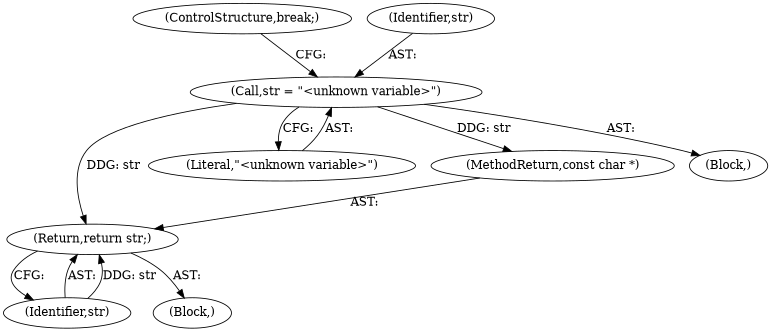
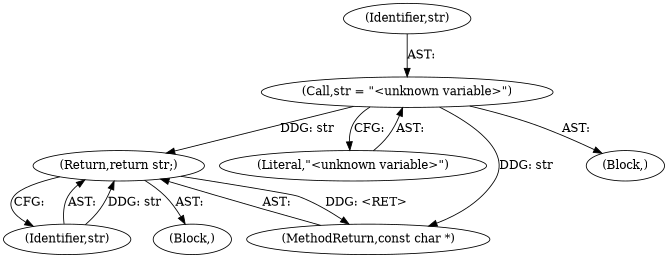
  digraph {
    n1 [label="(Call,str = \"<unknown variable>\")"]
    n2 [label="(Return,return str;)"]
    n3 [label="(Literal,\"<unknown variable>\")"]
    n4 [label="(MethodReturn,const char *)"]
    n5 [label="(Block,)"]
    n6 [label="(Identifier,str)"]
    n7 [label="(Block,)"]
-   n8 [label="(ControlStructure,break;)"]
    n9 [label="(Identifier,str)"]
    n1 -> n2 [label="DDG: str"]
    n1 -> n3 [label="CFG: "]
    n1 -> n4 [label="DDG: str"]
    n1 -> n5 [label="AST: "]
+   n2 -> n4 [label="DDG: <RET>"]
    n2 -> n6 [label="CFG: "]
    n2 -> n7 [label="AST: "]
    n3 -> n1 [label="AST: "]
    n4 -> n2 [label="AST: "]
    n6 -> n2 [label="AST: "]
    n6 -> n2 [label="DDG: str"]
-   n8 -> n1 [label="CFG: "]
    n9 -> n1 [label="AST: "]
  }
